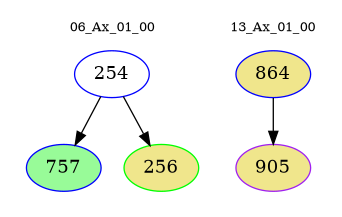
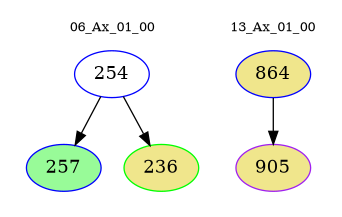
  digraph {
    node [color=blue fillcolor=khaki style=filled]
    edge [color=black]
    n1 [fillcolor=white label=254]
-   n2 [fillcolor=palegreen label=757]
-   n3 [color=green label=256]
+   n2 [fillcolor=palegreen label=257]
+   n3 [color=green label=236]
    n4 [label=864]
    n5 [color=purple label=905]
    subgraph cluster_1 {
      color=white
      fontsize=10
      label="06_Ax_01_00"
      n1
      n2
      n3
    }
    subgraph cluster_2 {
      color=white
      fontsize=10
      label="13_Ax_01_00"
      n4
      n5
    }
    n1 -> n2
    n1 -> n3
    n4 -> n5
  }
